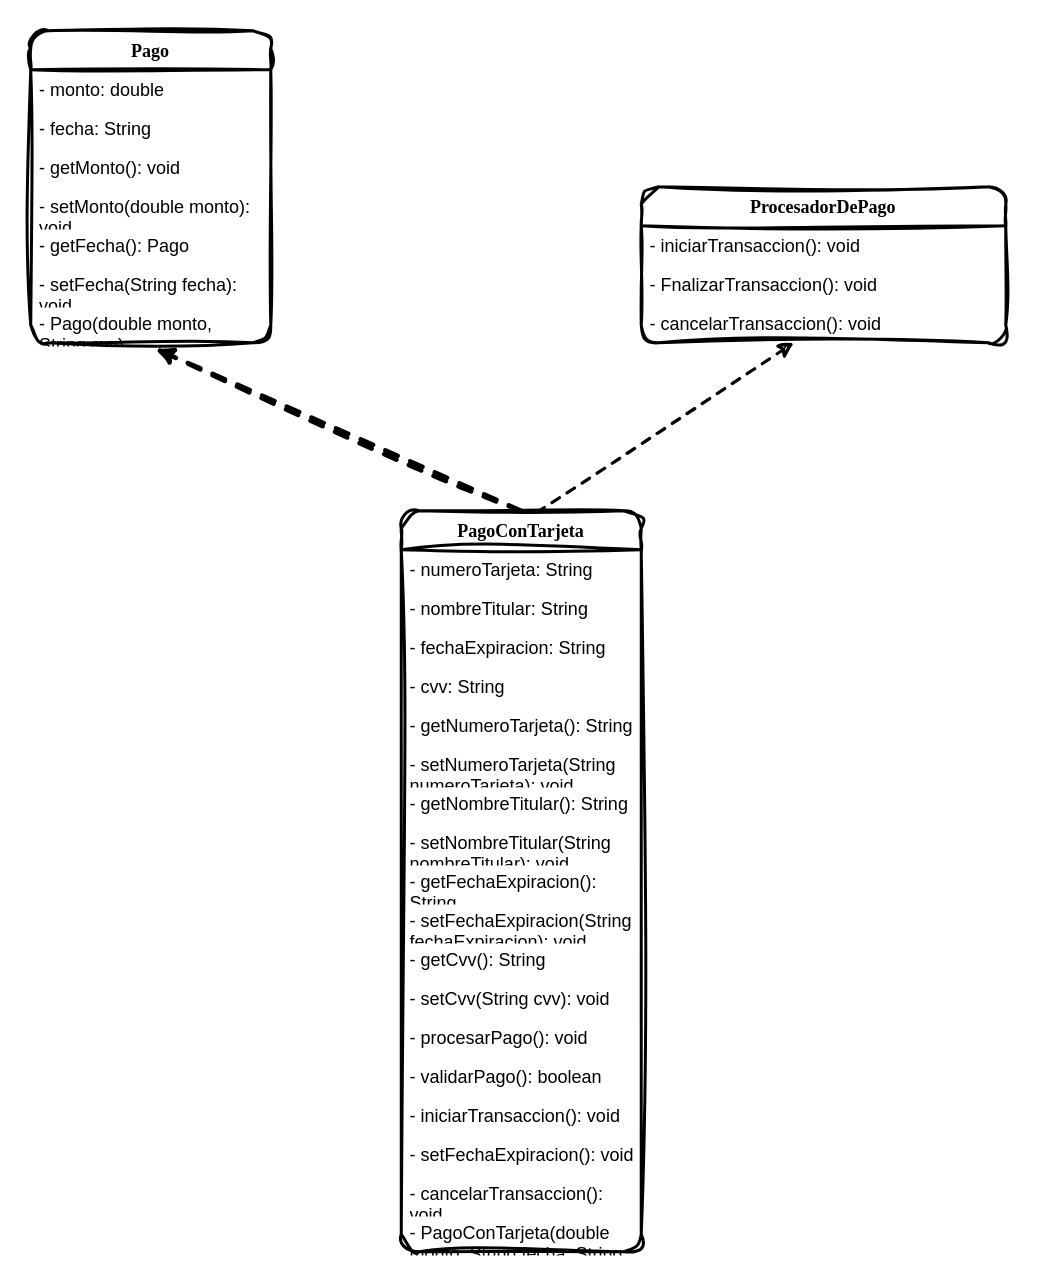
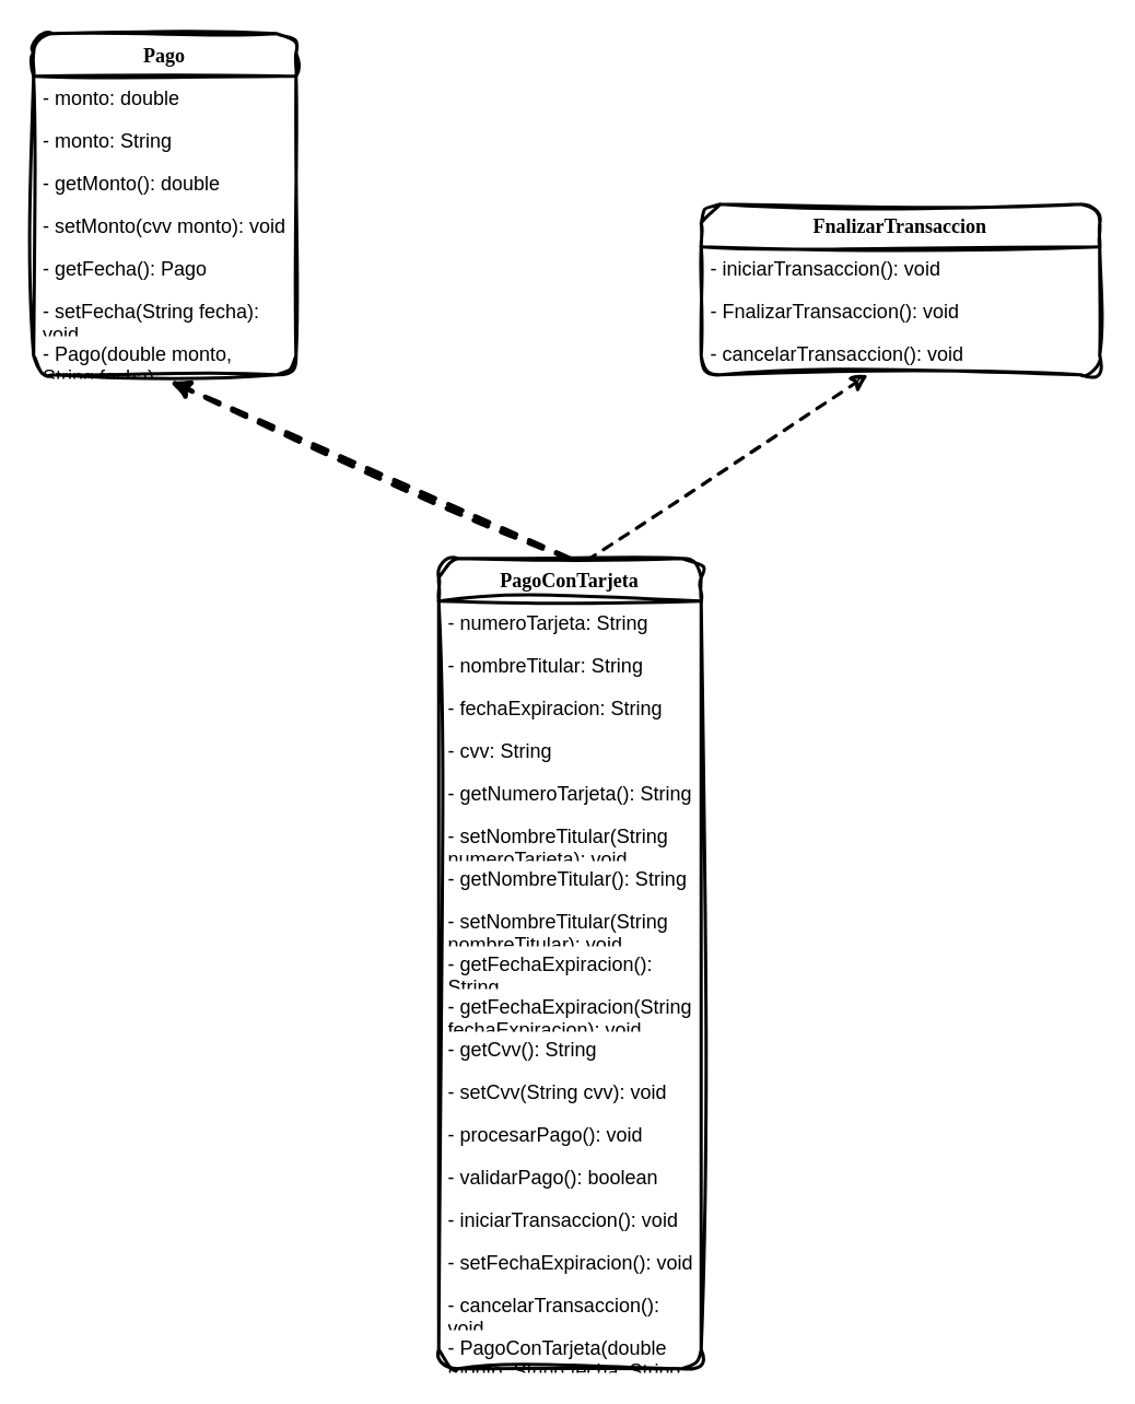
  <mxCell id="0" />
  <mxCell id="1" parent="0" />
  <mxCell id="2" value="PagoConTarjeta" style="swimlane;fontStyle=1;align=center;verticalAlign=top;childLayout=stackLayout;horizontal=1;startSize=26;horizontalStack=0;resizeParent=1;resizeParentMax=0;resizeLast=0;collapsible=1;marginBottom=0;whiteSpace=wrap;html=1;fillColor=default;strokeWidth=2;sketch=1;curveFitting=1;jiggle=2;glass=0;rounded=1;fontFamily=Lucida Console;swimlaneFillColor=default;gradientColor=none;shadow=0;swimlaneHead=1;swimlaneBody=1;labelBackgroundColor=none;labelBorderColor=none;" parent="1" vertex="1"><mxGeometry x="267" y="340" width="160" height="494" as="geometry" /></mxCell>
  <mxCell id="3" value="- numeroTarjeta: String" style="text;strokeColor=none;fillColor=none;align=left;verticalAlign=top;spacingLeft=4;spacingRight=4;overflow=hidden;rotatable=0;points=[[0,0.5],[1,0.5]];portConstraint=eastwest;whiteSpace=wrap;html=1;" parent="2" vertex="1"><mxGeometry y="26" width="160" height="26" as="geometry" /></mxCell>
  <mxCell id="4" value="- nombreTitular: String" style="text;strokeColor=none;fillColor=none;align=left;verticalAlign=top;spacingLeft=4;spacingRight=4;overflow=hidden;rotatable=0;points=[[0,0.5],[1,0.5]];portConstraint=eastwest;whiteSpace=wrap;html=1;" parent="2" vertex="1"><mxGeometry y="52" width="160" height="26" as="geometry" /></mxCell>
  <mxCell id="5" value="- fechaExpiracion: String" style="text;strokeColor=none;fillColor=none;align=left;verticalAlign=top;spacingLeft=4;spacingRight=4;overflow=hidden;rotatable=0;points=[[0,0.5],[1,0.5]];portConstraint=eastwest;whiteSpace=wrap;html=1;" parent="2" vertex="1"><mxGeometry y="78" width="160" height="26" as="geometry" /></mxCell>
  <mxCell id="6" value="- cvv: String" style="text;strokeColor=none;fillColor=none;align=left;verticalAlign=top;spacingLeft=4;spacingRight=4;overflow=hidden;rotatable=0;points=[[0,0.5],[1,0.5]];portConstraint=eastwest;whiteSpace=wrap;html=1;" parent="2" vertex="1"><mxGeometry y="104" width="160" height="26" as="geometry" /></mxCell>
  <mxCell id="7" value="- getNumeroTarjeta(): String" style="text;strokeColor=none;fillColor=none;align=left;verticalAlign=top;spacingLeft=4;spacingRight=4;overflow=hidden;rotatable=0;points=[[0,0.5],[1,0.5]];portConstraint=eastwest;whiteSpace=wrap;html=1;" parent="2" vertex="1"><mxGeometry y="130" width="160" height="26" as="geometry" /></mxCell>
- <mxCell id="8" value="- setNumeroTarjeta(String numeroTarjeta): void" style="text;strokeColor=none;fillColor=none;align=left;verticalAlign=top;spacingLeft=4;spacingRight=4;overflow=hidden;rotatable=0;points=[[0,0.5],[1,0.5]];portConstraint=eastwest;whiteSpace=wrap;html=1;" parent="2" vertex="1"><mxGeometry y="156" width="160" height="26" as="geometry" /></mxCell>
+ <mxCell id="8" value="- setNombreTitular(String numeroTarjeta): void" style="text;strokeColor=none;fillColor=none;align=left;verticalAlign=top;spacingLeft=4;spacingRight=4;overflow=hidden;rotatable=0;points=[[0,0.5],[1,0.5]];portConstraint=eastwest;whiteSpace=wrap;html=1;" parent="2" vertex="1"><mxGeometry y="156" width="160" height="26" as="geometry" /></mxCell>
  <mxCell id="9" value="- getNombreTitular(): String" style="text;strokeColor=none;fillColor=none;align=left;verticalAlign=top;spacingLeft=4;spacingRight=4;overflow=hidden;rotatable=0;points=[[0,0.5],[1,0.5]];portConstraint=eastwest;whiteSpace=wrap;html=1;" parent="2" vertex="1"><mxGeometry y="182" width="160" height="26" as="geometry" /></mxCell>
  <mxCell id="10" value="- setNombreTitular(String nombreTitular): void" style="text;strokeColor=none;fillColor=none;align=left;verticalAlign=top;spacingLeft=4;spacingRight=4;overflow=hidden;rotatable=0;points=[[0,0.5],[1,0.5]];portConstraint=eastwest;whiteSpace=wrap;html=1;" parent="2" vertex="1"><mxGeometry y="208" width="160" height="26" as="geometry" /></mxCell>
  <mxCell id="11" value="- getFechaExpiracion(): String" style="text;strokeColor=none;fillColor=none;align=left;verticalAlign=top;spacingLeft=4;spacingRight=4;overflow=hidden;rotatable=0;points=[[0,0.5],[1,0.5]];portConstraint=eastwest;whiteSpace=wrap;html=1;" parent="2" vertex="1"><mxGeometry y="234" width="160" height="26" as="geometry" /></mxCell>
- <mxCell id="12" value="- setFechaExpiracion(String fechaExpiracion): void" style="text;strokeColor=none;fillColor=none;align=left;verticalAlign=top;spacingLeft=4;spacingRight=4;overflow=hidden;rotatable=0;points=[[0,0.5],[1,0.5]];portConstraint=eastwest;whiteSpace=wrap;html=1;" parent="2" vertex="1"><mxGeometry y="260" width="160" height="26" as="geometry" /></mxCell>
+ <mxCell id="12" value="- getFechaExpiracion(String fechaExpiracion): void" style="text;strokeColor=none;fillColor=none;align=left;verticalAlign=top;spacingLeft=4;spacingRight=4;overflow=hidden;rotatable=0;points=[[0,0.5],[1,0.5]];portConstraint=eastwest;whiteSpace=wrap;html=1;" parent="2" vertex="1"><mxGeometry y="260" width="160" height="26" as="geometry" /></mxCell>
  <mxCell id="13" value="- getCvv(): String" style="text;strokeColor=none;fillColor=none;align=left;verticalAlign=top;spacingLeft=4;spacingRight=4;overflow=hidden;rotatable=0;points=[[0,0.5],[1,0.5]];portConstraint=eastwest;whiteSpace=wrap;html=1;" parent="2" vertex="1"><mxGeometry y="286" width="160" height="26" as="geometry" /></mxCell>
  <mxCell id="14" value="- setCvv(String cvv): void" style="text;strokeColor=none;fillColor=none;align=left;verticalAlign=top;spacingLeft=4;spacingRight=4;overflow=hidden;rotatable=0;points=[[0,0.5],[1,0.5]];portConstraint=eastwest;whiteSpace=wrap;html=1;" parent="2" vertex="1"><mxGeometry y="312" width="160" height="26" as="geometry" /></mxCell>
  <mxCell id="15" value="- procesarPago(): void" style="text;strokeColor=none;fillColor=none;align=left;verticalAlign=top;spacingLeft=4;spacingRight=4;overflow=hidden;rotatable=0;points=[[0,0.5],[1,0.5]];portConstraint=eastwest;whiteSpace=wrap;html=1;" parent="2" vertex="1"><mxGeometry y="338" width="160" height="26" as="geometry" /></mxCell>
  <mxCell id="16" value="- validarPago(): boolean" style="text;strokeColor=none;fillColor=none;align=left;verticalAlign=top;spacingLeft=4;spacingRight=4;overflow=hidden;rotatable=0;points=[[0,0.5],[1,0.5]];portConstraint=eastwest;whiteSpace=wrap;html=1;" parent="2" vertex="1"><mxGeometry y="364" width="160" height="26" as="geometry" /></mxCell>
  <mxCell id="17" value="- iniciarTransaccion(): void" style="text;strokeColor=none;fillColor=none;align=left;verticalAlign=top;spacingLeft=4;spacingRight=4;overflow=hidden;rotatable=0;points=[[0,0.5],[1,0.5]];portConstraint=eastwest;whiteSpace=wrap;html=1;" parent="2" vertex="1"><mxGeometry y="390" width="160" height="26" as="geometry" /></mxCell>
  <mxCell id="18" value="- setFechaExpiracion(): void" style="text;strokeColor=none;fillColor=none;align=left;verticalAlign=top;spacingLeft=4;spacingRight=4;overflow=hidden;rotatable=0;points=[[0,0.5],[1,0.5]];portConstraint=eastwest;whiteSpace=wrap;html=1;" parent="2" vertex="1"><mxGeometry y="416" width="160" height="26" as="geometry" /></mxCell>
  <mxCell id="19" value="- cancelarTransaccion(): void" style="text;strokeColor=none;fillColor=none;align=left;verticalAlign=top;spacingLeft=4;spacingRight=4;overflow=hidden;rotatable=0;points=[[0,0.5],[1,0.5]];portConstraint=eastwest;whiteSpace=wrap;html=1;" parent="2" vertex="1"><mxGeometry y="442" width="160" height="26" as="geometry" /></mxCell>
  <mxCell id="20" value="- PagoConTarjeta(double monto, String fecha, String numeroTarjeta, String nombreTitular, String fechaExpiracion, String cvv): " style="text;strokeColor=none;fillColor=none;align=left;verticalAlign=top;spacingLeft=4;spacingRight=4;overflow=hidden;rotatable=0;points=[[0,0.5],[1,0.5]];portConstraint=eastwest;whiteSpace=wrap;html=1;" parent="2" vertex="1"><mxGeometry y="468" width="160" height="26" as="geometry" /></mxCell>
- <mxCell id="21" value="ProcesadorDePago" style="swimlane;fontStyle=1;align=center;verticalAlign=top;childLayout=stackLayout;horizontal=1;startSize=26;horizontalStack=0;resizeParent=1;resizeParentMax=0;resizeLast=0;collapsible=1;marginBottom=0;whiteSpace=wrap;html=1;fillColor=default;strokeWidth=2;sketch=1;curveFitting=1;jiggle=2;glass=0;rounded=1;fontFamily=Lucida Console;swimlaneFillColor=default;gradientColor=none;shadow=0;swimlaneHead=1;swimlaneBody=1;labelBackgroundColor=none;labelBorderColor=none;" parent="1" vertex="1"><mxGeometry x="427" y="124" width="243" height="104" as="geometry" /></mxCell>
+ <mxCell id="21" value="FnalizarTransaccion" style="swimlane;fontStyle=1;align=center;verticalAlign=top;childLayout=stackLayout;horizontal=1;startSize=26;horizontalStack=0;resizeParent=1;resizeParentMax=0;resizeLast=0;collapsible=1;marginBottom=0;whiteSpace=wrap;html=1;fillColor=default;strokeWidth=2;sketch=1;curveFitting=1;jiggle=2;glass=0;rounded=1;fontFamily=Lucida Console;swimlaneFillColor=default;gradientColor=none;shadow=0;swimlaneHead=1;swimlaneBody=1;labelBackgroundColor=none;labelBorderColor=none;" parent="1" vertex="1"><mxGeometry x="427" y="124" width="243" height="104" as="geometry" /></mxCell>
  <mxCell id="22" value="- iniciarTransaccion(): void" style="text;strokeColor=none;fillColor=none;align=left;verticalAlign=top;spacingLeft=4;spacingRight=4;overflow=hidden;rotatable=0;points=[[0,0.5],[1,0.5]];portConstraint=eastwest;whiteSpace=wrap;html=1;" parent="21" vertex="1"><mxGeometry y="26" width="243" height="26" as="geometry" /></mxCell>
  <mxCell id="23" value="- FnalizarTransaccion(): void" style="text;strokeColor=none;fillColor=none;align=left;verticalAlign=top;spacingLeft=4;spacingRight=4;overflow=hidden;rotatable=0;points=[[0,0.5],[1,0.5]];portConstraint=eastwest;whiteSpace=wrap;html=1;" parent="21" vertex="1"><mxGeometry y="52" width="243" height="26" as="geometry" /></mxCell>
  <mxCell id="24" value="- cancelarTransaccion(): void" style="text;strokeColor=none;fillColor=none;align=left;verticalAlign=top;spacingLeft=4;spacingRight=4;overflow=hidden;rotatable=0;points=[[0,0.5],[1,0.5]];portConstraint=eastwest;whiteSpace=wrap;html=1;" parent="21" vertex="1"><mxGeometry y="78" width="243" height="26" as="geometry" /></mxCell>
  <mxCell id="25" value="" style="edgeStyle=none;orthogonalLoop=1;jettySize=auto;html=1;sketch=1;hachureGap=4;jiggle=2;curveFitting=1;fontFamily=Architects Daughter;fontSource=https%3A%2F%2Ffonts.googleapis.com%2Fcss%3Ffamily%3DArchitects%2BDaughter;fontSize=16;exitX=0.5;exitY=0;exitDx=0;exitDy=0;entryX=0.519;entryY=1.154;entryDx=0;entryDy=0;entryPerimeter=0;strokeWidth=3;dashed=1;" parent="1" source="2" target="34" edge="1"><mxGeometry width="100" relative="1" as="geometry"><mxPoint x="160" y="270" as="sourcePoint" /><mxPoint x="129.84" y="228.52" as="targetPoint" /><Array as="points" /></mxGeometry></mxCell>
  <mxCell id="26" value="" style="edgeStyle=none;orthogonalLoop=1;jettySize=auto;html=1;sketch=1;hachureGap=4;jiggle=2;curveFitting=1;fontFamily=Architects Daughter;fontSource=https%3A%2F%2Ffonts.googleapis.com%2Fcss%3Ffamily%3DArchitects%2BDaughter;fontSize=16;dashed=1;strokeWidth=2;exitX=0.565;exitY=0.002;exitDx=0;exitDy=0;exitPerimeter=0;" parent="1" source="2" target="24" edge="1"><mxGeometry width="100" relative="1" as="geometry"><mxPoint x="340" y="360" as="sourcePoint" /><mxPoint x="512.3" y="160" as="targetPoint" /><Array as="points" /></mxGeometry></mxCell>
  <mxCell id="27" value="Pago" style="swimlane;fontStyle=1;align=center;verticalAlign=top;childLayout=stackLayout;horizontal=1;startSize=26;horizontalStack=0;resizeParent=1;resizeParentMax=0;resizeLast=0;collapsible=1;marginBottom=0;whiteSpace=wrap;html=1;fillColor=default;strokeWidth=2;sketch=1;curveFitting=1;jiggle=2;glass=0;rounded=1;fontFamily=Lucida Console;swimlaneFillColor=default;gradientColor=none;shadow=0;swimlaneHead=1;swimlaneBody=1;labelBackgroundColor=none;labelBorderColor=none;" vertex="1" parent="1"><mxGeometry x="20" y="20" width="160" height="208" as="geometry" /></mxCell>
  <mxCell id="28" value="- monto: double" style="text;strokeColor=none;fillColor=none;align=left;verticalAlign=top;spacingLeft=4;spacingRight=4;overflow=hidden;rotatable=0;points=[[0,0.5],[1,0.5]];portConstraint=eastwest;whiteSpace=wrap;html=1;" vertex="1" parent="27"><mxGeometry y="26" width="160" height="26" as="geometry" /></mxCell>
- <mxCell id="29" value="- fecha: String" style="text;strokeColor=none;fillColor=none;align=left;verticalAlign=top;spacingLeft=4;spacingRight=4;overflow=hidden;rotatable=0;points=[[0,0.5],[1,0.5]];portConstraint=eastwest;whiteSpace=wrap;html=1;" vertex="1" parent="27"><mxGeometry y="52" width="160" height="26" as="geometry" /></mxCell>
- <mxCell id="30" value="- getMonto(): void" style="text;strokeColor=none;fillColor=none;align=left;verticalAlign=top;spacingLeft=4;spacingRight=4;overflow=hidden;rotatable=0;points=[[0,0.5],[1,0.5]];portConstraint=eastwest;whiteSpace=wrap;html=1;" vertex="1" parent="27"><mxGeometry y="78" width="160" height="26" as="geometry" /></mxCell>
- <mxCell id="31" value="- setMonto(double monto): void" style="text;strokeColor=none;fillColor=none;align=left;verticalAlign=top;spacingLeft=4;spacingRight=4;overflow=hidden;rotatable=0;points=[[0,0.5],[1,0.5]];portConstraint=eastwest;whiteSpace=wrap;html=1;" vertex="1" parent="27"><mxGeometry y="104" width="160" height="26" as="geometry" /></mxCell>
+ <mxCell id="29" value="- monto: String" style="text;strokeColor=none;fillColor=none;align=left;verticalAlign=top;spacingLeft=4;spacingRight=4;overflow=hidden;rotatable=0;points=[[0,0.5],[1,0.5]];portConstraint=eastwest;whiteSpace=wrap;html=1;" vertex="1" parent="27"><mxGeometry y="52" width="160" height="26" as="geometry" /></mxCell>
+ <mxCell id="30" value="- getMonto(): double" style="text;strokeColor=none;fillColor=none;align=left;verticalAlign=top;spacingLeft=4;spacingRight=4;overflow=hidden;rotatable=0;points=[[0,0.5],[1,0.5]];portConstraint=eastwest;whiteSpace=wrap;html=1;" vertex="1" parent="27"><mxGeometry y="78" width="160" height="26" as="geometry" /></mxCell>
+ <mxCell id="31" value="- setMonto(cvv monto): void" style="text;strokeColor=none;fillColor=none;align=left;verticalAlign=top;spacingLeft=4;spacingRight=4;overflow=hidden;rotatable=0;points=[[0,0.5],[1,0.5]];portConstraint=eastwest;whiteSpace=wrap;html=1;" vertex="1" parent="27"><mxGeometry y="104" width="160" height="26" as="geometry" /></mxCell>
  <mxCell id="32" value="- getFecha(): Pago" style="text;strokeColor=none;fillColor=none;align=left;verticalAlign=top;spacingLeft=4;spacingRight=4;overflow=hidden;rotatable=0;points=[[0,0.5],[1,0.5]];portConstraint=eastwest;whiteSpace=wrap;html=1;" vertex="1" parent="27"><mxGeometry y="130" width="160" height="26" as="geometry" /></mxCell>
  <mxCell id="33" value="- setFecha(String fecha): void" style="text;strokeColor=none;fillColor=none;align=left;verticalAlign=top;spacingLeft=4;spacingRight=4;overflow=hidden;rotatable=0;points=[[0,0.5],[1,0.5]];portConstraint=eastwest;whiteSpace=wrap;html=1;" vertex="1" parent="27"><mxGeometry y="156" width="160" height="26" as="geometry" /></mxCell>
- <mxCell id="34" value="- Pago(double monto, String cvv): " style="text;strokeColor=none;fillColor=none;align=left;verticalAlign=top;spacingLeft=4;spacingRight=4;overflow=hidden;rotatable=0;points=[[0,0.5],[1,0.5]];portConstraint=eastwest;whiteSpace=wrap;html=1;" vertex="1" parent="27"><mxGeometry y="182" width="160" height="26" as="geometry" /></mxCell>
+ <mxCell id="34" value="- Pago(double monto, String fecha): " style="text;strokeColor=none;fillColor=none;align=left;verticalAlign=top;spacingLeft=4;spacingRight=4;overflow=hidden;rotatable=0;points=[[0,0.5],[1,0.5]];portConstraint=eastwest;whiteSpace=wrap;html=1;" vertex="1" parent="27"><mxGeometry y="182" width="160" height="26" as="geometry" /></mxCell>
